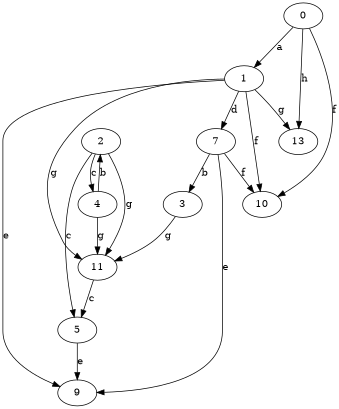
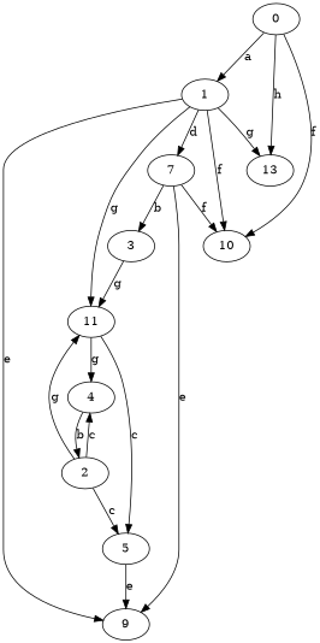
  strict digraph {
    1
    7
    9
    10
    11
    13
    3
    5
    2
    4
    0
    1 -> 7 [label=d]
    1 -> 9 [label=e]
    1 -> 10 [label=f]
    1 -> 11 [label=g]
    1 -> 13 [label=g]
    7 -> 9 [label=e]
    7 -> 10 [label=f]
    7 -> 3 [label=b]
    11 -> 5 [label=c]
    3 -> 11 [label=g]
    5 -> 9 [label=e]
    2 -> 11 [label=g]
    2 -> 5 [label=c]
    2 -> 4 [label=c]
-   4 -> 11 [label=g]
+   11 -> 4 [label=g]
    4 -> 2 [label=b]
    0 -> 1 [label=a]
    0 -> 10 [label=f]
    0 -> 13 [label=h]
  }
